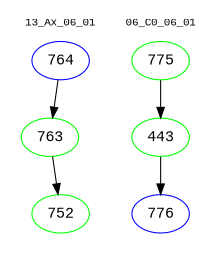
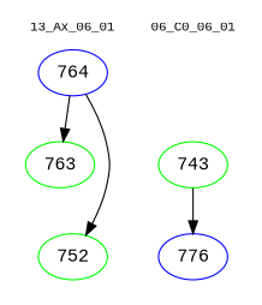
  digraph {
    fontname="Liberation Mono"
    node [color=green fontname="Liberation Mono"]
    edge [color=black fontname="Liberation Mono"]
    n1 [label=763]
    n2 [label=752]
    n3 [color=blue label=764]
-   n4 [label=775]
-   n5 [label=443]
+   n5 [label=743]
    n6 [color=blue label=776]
    subgraph cluster_1 {
      color=white
      fontsize=10
      label="13_Ax_06_01"
      n1
      n2
      n3
    }
    subgraph cluster_2 {
      color=white
      fontsize=10
      label="06_C0_06_01"
-     n4
      n5
      n6
    }
-   n1 -> n2
+   n3 -> n2
    n3 -> n1
-   n4 -> n5
    n5 -> n6
  }
